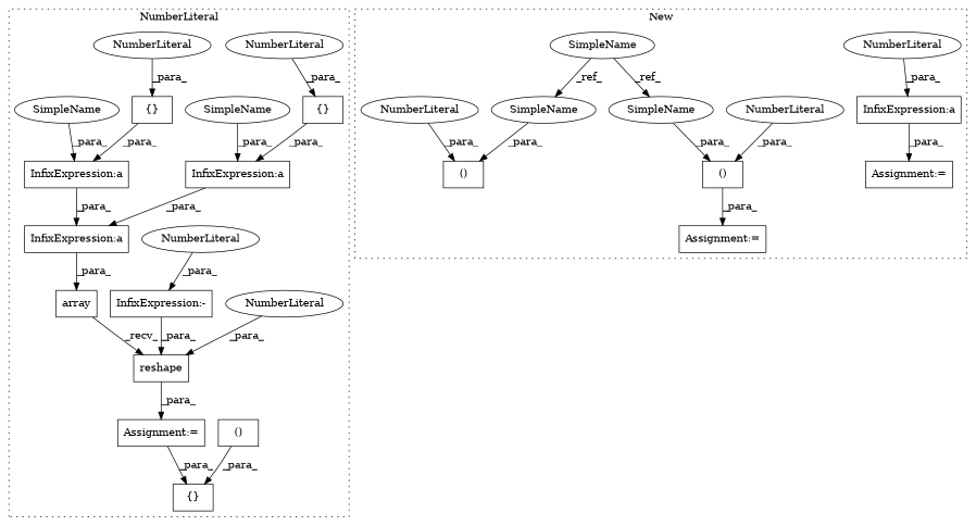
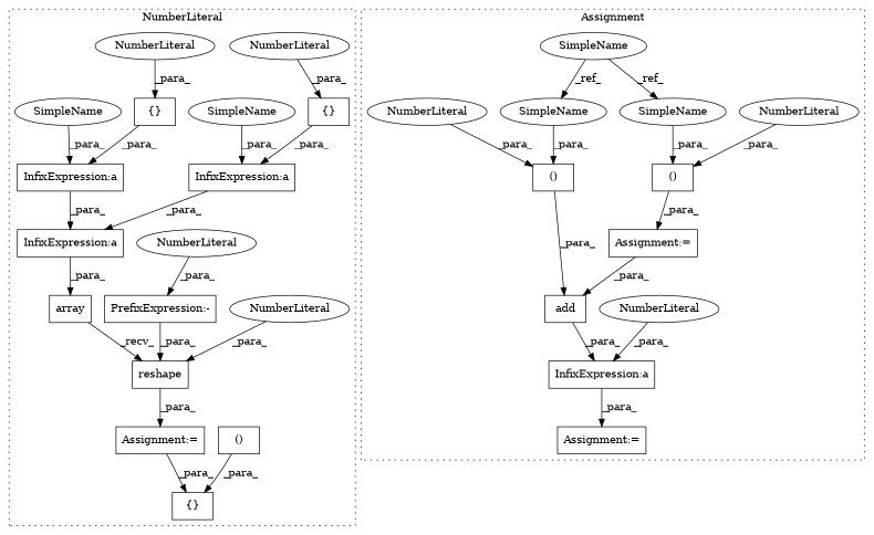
  digraph {
    node [a=34 l=1 s=6287 shape=box]
    n1 [a=32 l="6,1" label=array s="6090,6153"]
    n2 [a=27 l=3 label="InfixExpression:a" s=6139]
    n3 [a=27 l=3 label="InfixExpression:a" s=6109]
    n4 [a=27 l=3 label="InfixExpression:a" s=6123]
    n5 [a=4 l="1,1" label="{}" s="6106,6108"]
    n6 [label=NumberLiteral s=6107 shape=ellipse]
    n7 [a=4 l="1,1" label="{}" s="6136,6138"]
    n8 [label=NumberLiteral s=6137 shape=ellipse]
    n9 [a=7 label="Assignment:=" s=6083]
    n10 [a=32 l="8,1" label=reshape s="6155,6167"]
    n11 [label=NumberLiteral s=6166 shape=ellipse]
-   n12 [a=38 label="InfixExpression:-" s=6163]
+   n12 [a=38 label="PrefixExpression:-" s=6163]
    n13 [label=NumberLiteral s=6164 shape=ellipse]
    n14 [a=4 l="1,1" label="{}" s="6233,6248"]
    n15 [a=106 l=49 label="()" s=6017]
    n16 [a=42 l=10 label=SimpleName s=6142 shape=ellipse]
    n17 [a=42 l=10 label=SimpleName s=6112 shape=ellipse]
+   n18 [a=32 l="4,1" label=add s="6480,6507"]
    n19 [a=7 label="Assignment:=" s=6400]
    n20 [a=106 l=24 label="()"]
    n21 [a=27 l=3 label="InfixExpression:a" s=6471]
    n22 [a=106 l=24 label="()" s=6229]
    n23 [label=NumberLiteral s=6310 shape=ellipse]
    n24 [label=NumberLiteral s=6252 shape=ellipse]
    n25 [l=3 label=NumberLiteral s=6468 shape=ellipse]
    n26 [a=42 l=10 label=SimpleName s=5852 shape=ellipse]
    n27 [a=7 label="Assignment:=" s=6466]
    n28 [a=42 l=10 label=SimpleName s=6229 shape=ellipse]
    n29 [a=42 l=10 label=SimpleName shape=ellipse]
    subgraph cluster_1 {
      label=NumberLiteral
      style=dotted
      n1
      n2
      n3
      n4
      n5
      n6
      n7
      n8
      n9
      n10
      n11
      n12
      n13
      n14
      n15
      n16
      n17
    }
    subgraph cluster_2 {
-     label=New
+     label=Assignment
      style=dotted
+     n18
      n19
      n20
      n21
      n22
      n23
      n24
      n25
      n26
      n27
      n28
      n29
    }
    n1 -> n10 [label=_recv_]
    n2 -> n4 [label=_para_]
    n3 -> n4 [label=_para_]
    n4 -> n1 [label=_para_]
    n5 -> n3 [label=_para_]
    n6 -> n5 [label=_para_]
    n7 -> n2 [label=_para_]
    n8 -> n7 [label=_para_]
    n9 -> n14 [label=_para_]
    n10 -> n9 [label=_para_]
    n11 -> n10 [label=_para_]
    n12 -> n10 [label=_para_]
    n13 -> n12 [label=_para_]
    n15 -> n14 [label=_para_]
    n16 -> n2 [label=_para_]
    n17 -> n3 [label=_para_]
+   n18 -> n21 [label=_para_]
+   n19 -> n18 [label=_para_]
    n20 -> n19 [label=_para_]
    n21 -> n27 [label=_para_]
+   n22 -> n18 [label=_para_]
    n23 -> n20 [label=_para_]
    n24 -> n22 [label=_para_]
    n25 -> n21 [label=_para_]
    n26 -> n28 [label=_ref_]
    n26 -> n29 [label=_ref_]
    n28 -> n22 [label=_para_]
    n29 -> n20 [label=_para_]
  }
